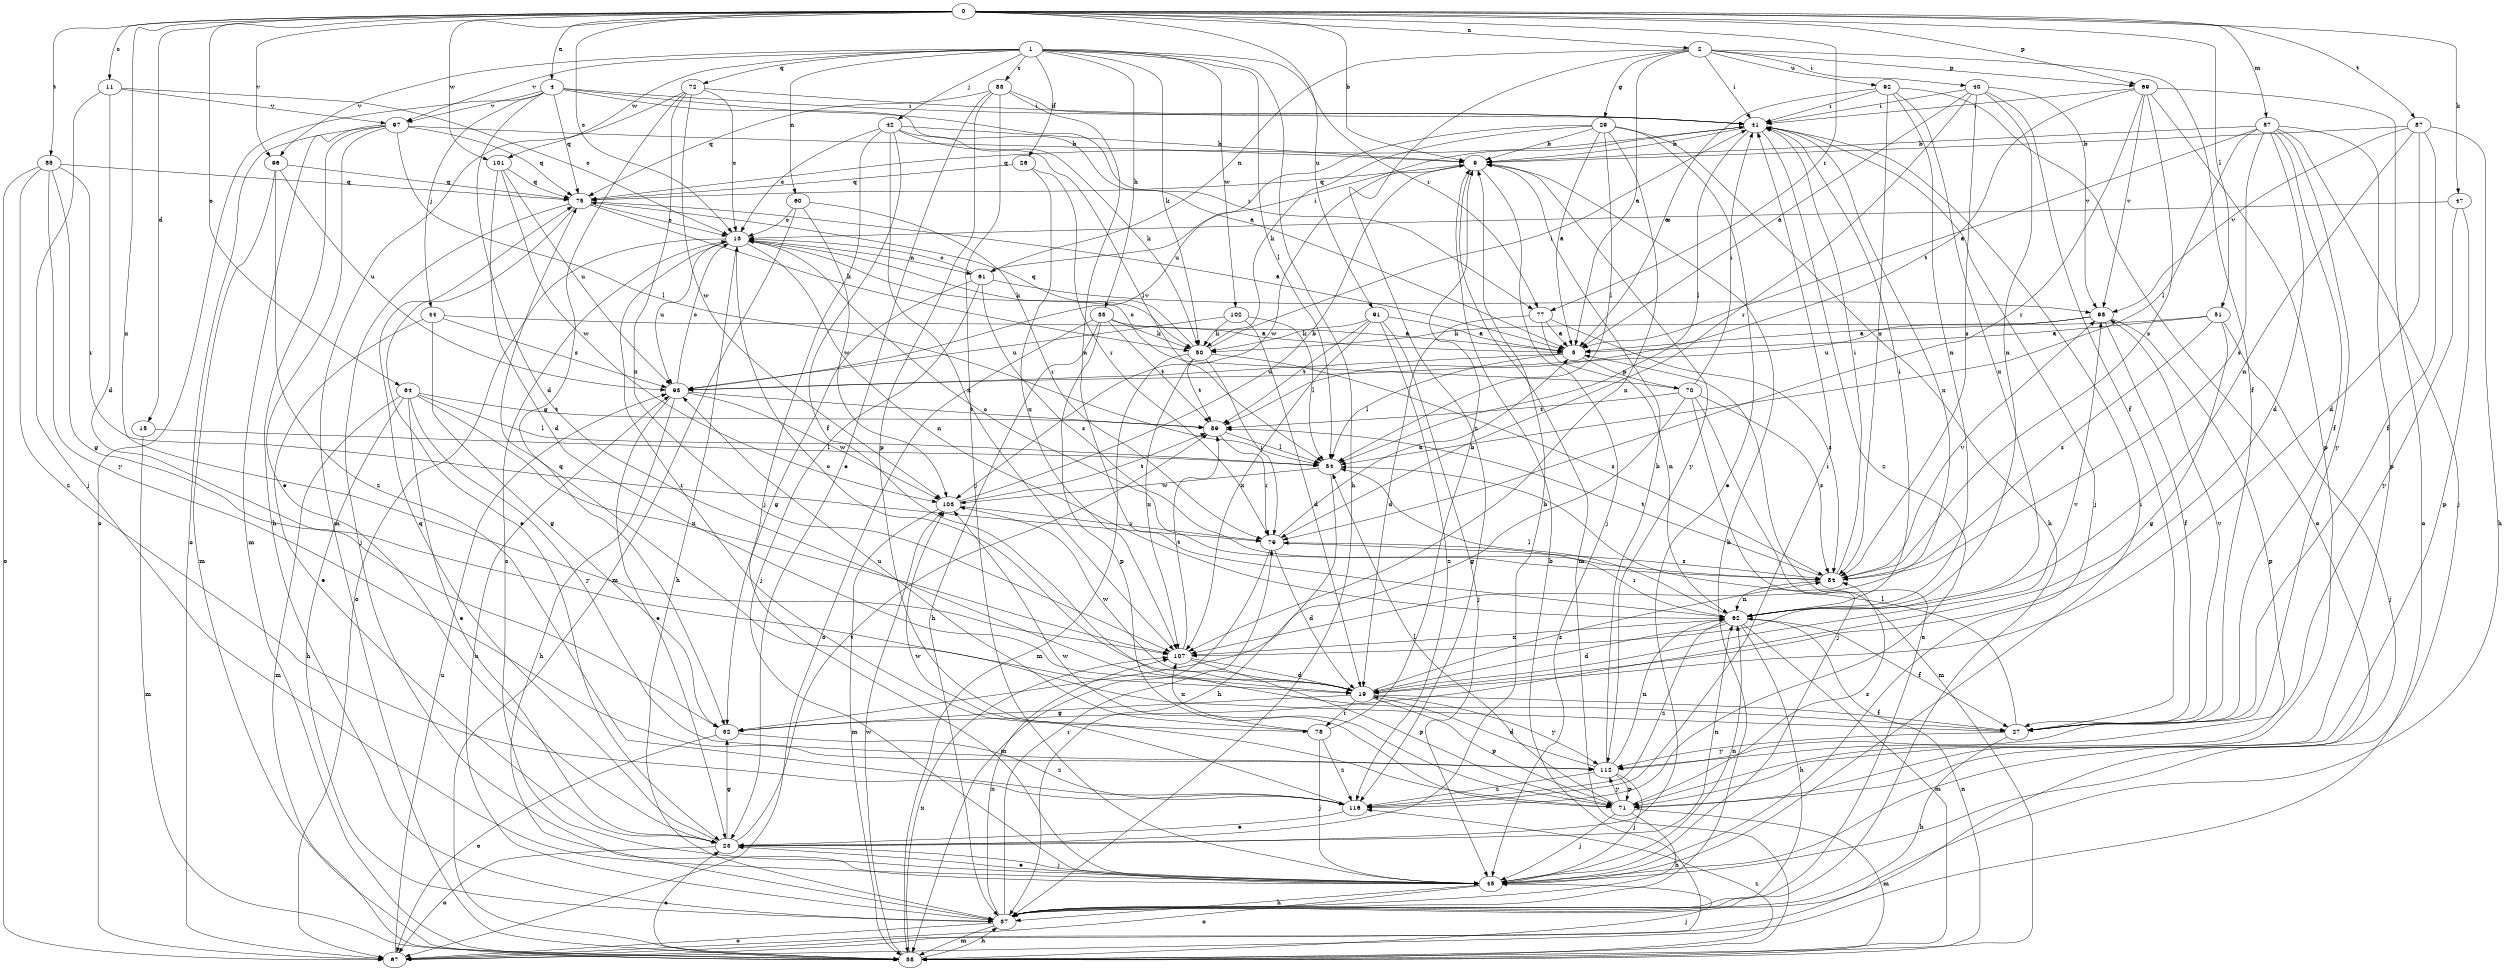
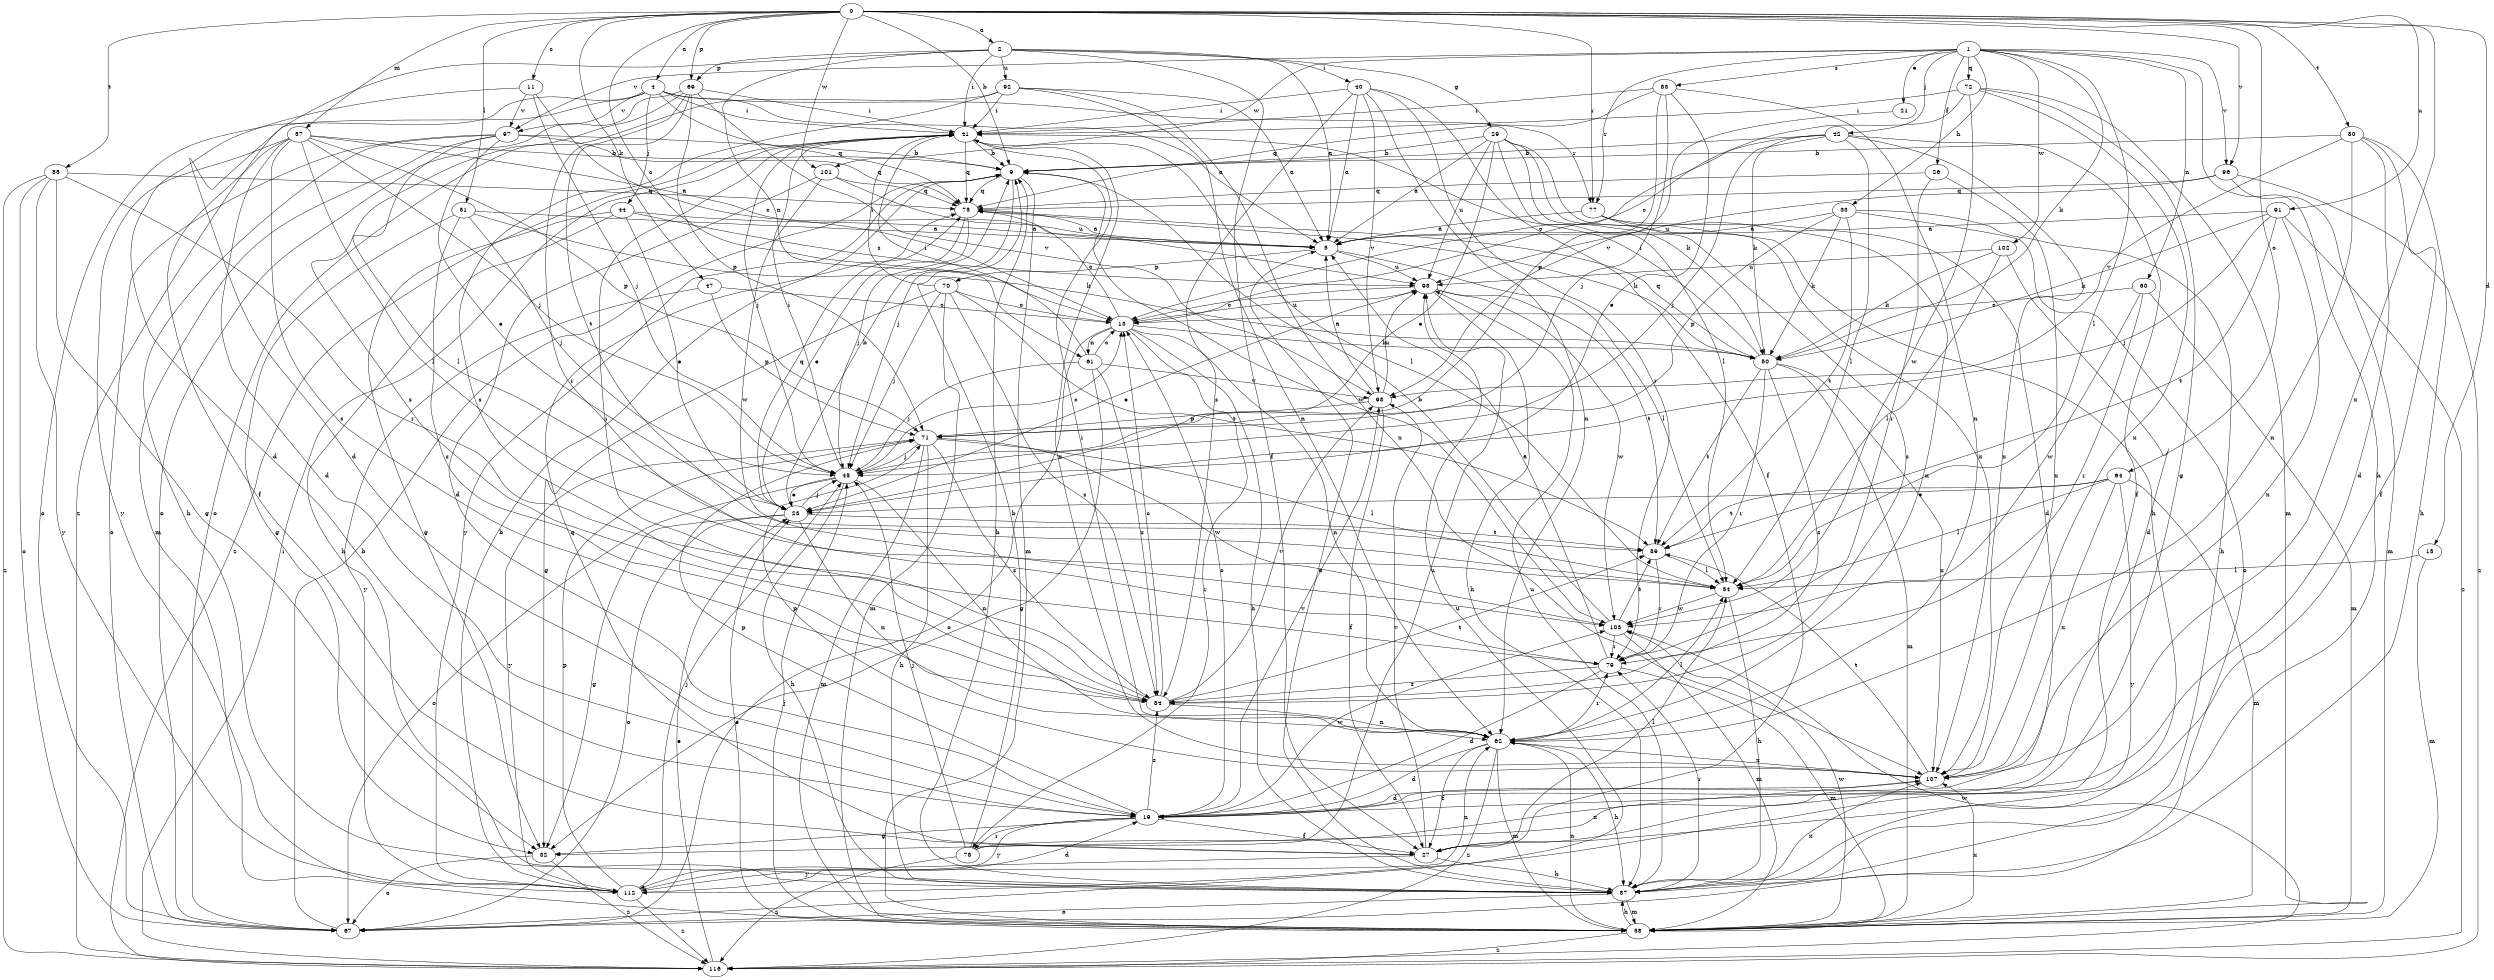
  strict digraph {
    0
    2
    4
    9
    11
    13
    15
    47
    51
    57
    64
    69
    77
    85
-   87
+   87 [label=80]
    91
    96
    101
    107
    5
    27
    29
    40
    41
    61
    92
    116
    97
    19
    44
    67
    75
    45
    58
    103
    112
    37
    50
    93
    62
    78
    54
    71
    32
    84
    23
    89
    98
    79
    1
+   21
    26
    33
    42
    60
    72
    83
    102
    70
    0 -> 2 [label=a]
    0 -> 4 [label=a]
    0 -> 9 [label=b]
    0 -> 11 [label=c]
    0 -> 13 [label=c]
    0 -> 15 [label=d]
    0 -> 47 [label=k]
    0 -> 51 [label=l]
    0 -> 57 [label=m]
    0 -> 64 [label=o]
    0 -> 69 [label=p]
    0 -> 77 [label=r]
    0 -> 85 [label=t]
    0 -> 87 [label=t]
    0 -> 91 [label=u]
    0 -> 96 [label=v]
    0 -> 101 [label=w]
    0 -> 107 [label=x]
    2 -> 69 [label=p]
    2 -> 5 [label=a]
    2 -> 27 [label=f]
    2 -> 29 [label=g]
    2 -> 40 [label=i]
    2 -> 41 [label=i]
    2 -> 61 [label=n]
    2 -> 92 [label=u]
    2 -> 116 [label=z]
    4 -> 77 [label=r]
    4 -> 5 [label=a]
    4 -> 41 [label=i]
    4 -> 97 [label=v]
    4 -> 19 [label=d]
    4 -> 44 [label=j]
    4 -> 67 [label=o]
    4 -> 75 [label=q]
    9 -> 75 [label=q]
    9 -> 45 [label=j]
    9 -> 58 [label=m]
    9 -> 103 [label=w]
    9 -> 112 [label=y]
    11 -> 13 [label=c]
    11 -> 97 [label=v]
    11 -> 19 [label=d]
    11 -> 45 [label=j]
    13 -> 61 [label=n]
    13 -> 67 [label=o]
    13 -> 37 [label=h]
    13 -> 50 [label=k]
    13 -> 93 [label=u]
    13 -> 62 [label=n]
    13 -> 78 [label=r]
    15 -> 58 [label=m]
    15 -> 54 [label=l]
    47 -> 13 [label=c]
    47 -> 112 [label=y]
    47 -> 71 [label=p]
    51 -> 5 [label=a]
    51 -> 45 [label=j]
    51 -> 50 [label=k]
    51 -> 32 [label=g]
    51 -> 84 [label=s]
    57 -> 9 [label=b]
    57 -> 5 [label=a]
    57 -> 27 [label=f]
    57 -> 19 [label=d]
    57 -> 45 [label=j]
    57 -> 112 [label=y]
    57 -> 54 [label=l]
    57 -> 71 [label=p]
    57 -> 84 [label=s]
    64 -> 107 [label=x]
    64 -> 58 [label=m]
    64 -> 112 [label=y]
-   64 -> 37 [label=h]
+   44 -> 37 [label=h]
    64 -> 54 [label=l]
    64 -> 23 [label=e]
    64 -> 89 [label=t]
    69 -> 41 [label=i]
    69 -> 67 [label=o]
    69 -> 71 [label=p]
    69 -> 84 [label=s]
    69 -> 89 [label=t]
    69 -> 98 [label=v]
    69 -> 79 [label=r]
    77 -> 5 [label=a]
    77 -> 19 [label=d]
    77 -> 62 [label=n]
    77 -> 84 [label=s]
    85 -> 116 [label=z]
    85 -> 67 [label=o]
    85 -> 75 [label=q]
    85 -> 112 [label=y]
    85 -> 32 [label=g]
    85 -> 79 [label=r]
    87 -> 9 [label=b]
    87 -> 27 [label=f]
    87 -> 19 [label=d]
    87 -> 37 [label=h]
    87 -> 62 [label=n]
    87 -> 98 [label=v]
    91 -> 107 [label=x]
    91 -> 5 [label=a]
    91 -> 116 [label=z]
    91 -> 45 [label=j]
    91 -> 50 [label=k]
    91 -> 89 [label=t]
    96 -> 116 [label=z]
    96 -> 75 [label=q]
    96 -> 58 [label=m]
    96 -> 93 [label=u]
    101 -> 19 [label=d]
    101 -> 75 [label=q]
    101 -> 103 [label=w]
    101 -> 93 [label=u]
    107 -> 19 [label=d]
    107 -> 71 [label=p]
    107 -> 89 [label=t]
    5 -> 93 [label=u]
    5 -> 54 [label=l]
    5 -> 70 [label=p]
    27 -> 75 [label=q]
    27 -> 112 [label=y]
    27 -> 37 [label=h]
    27 -> 54 [label=l]
    27 -> 98 [label=v]
    29 -> 9 [label=b]
    29 -> 107 [label=x]
    29 -> 5 [label=a]
    29 -> 37 [label=h]
    29 -> 50 [label=k]
    29 -> 93 [label=u]
    29 -> 54 [label=l]
    29 -> 23 [label=e]
    40 -> 5 [label=a]
    40 -> 27 [label=f]
    40 -> 41 [label=i]
    40 -> 62 [label=n]
    40 -> 84 [label=s]
    40 -> 98 [label=v]
    40 -> 79 [label=r]
    41 -> 9 [label=b]
    41 -> 107 [label=x]
    41 -> 116 [label=z]
    41 -> 75 [label=q]
    41 -> 45 [label=j]
    41 -> 54 [label=l]
    61 -> 13 [label=c]
    61 -> 41 [label=i]
    61 -> 45 [label=j]
    61 -> 32 [label=g]
    61 -> 84 [label=s]
    61 -> 98 [label=v]
    92 -> 107 [label=x]
    92 -> 5 [label=a]
    92 -> 41 [label=i]
    92 -> 67 [label=o]
    92 -> 62 [label=n]
    92 -> 84 [label=s]
    116 -> 41 [label=i]
    116 -> 103 [label=w]
    116 -> 23 [label=e]
    97 -> 9 [label=b]
    97 -> 67 [label=o]
    97 -> 75 [label=q]
    97 -> 58 [label=m]
    97 -> 37 [label=h]
    97 -> 54 [label=l]
    97 -> 23 [label=e]
    19 -> 13 [label=c]
    19 -> 27 [label=f]
    19 -> 103 [label=w]
    19 -> 112 [label=y]
    19 -> 78 [label=r]
    19 -> 71 [label=p]
    19 -> 32 [label=g]
    19 -> 84 [label=s]
    19 -> 98 [label=v]
    44 -> 5 [label=a]
    44 -> 93 [label=s]
    44 -> 32 [label=g]
    44 -> 23 [label=e]
    67 -> 9 [label=b]
    67 -> 93 [label=u]
-   75 -> 13 [label=c]
+   13 -> 75 [label=c]
    75 -> 5 [label=a]
    75 -> 45 [label=j]
    75 -> 50 [label=k]
    75 -> 23 [label=e]
    45 -> 13 [label=c]
    45 -> 41 [label=i]
    45 -> 67 [label=o]
    45 -> 37 [label=h]
    45 -> 62 [label=n]
    45 -> 23 [label=e]
    58 -> 107 [label=x]
    58 -> 116 [label=z]
    58 -> 45 [label=j]
    58 -> 103 [label=w]
    58 -> 37 [label=h]
    58 -> 62 [label=n]
    58 -> 23 [label=e]
    103 -> 9 [label=b]
    103 -> 58 [label=m]
    103 -> 89 [label=t]
    103 -> 79 [label=r]
    112 -> 9 [label=b]
    112 -> 116 [label=z]
    112 -> 19 [label=d]
    112 -> 45 [label=j]
    112 -> 62 [label=n]
    112 -> 71 [label=p]
    37 -> 9 [label=b]
    37 -> 107 [label=x]
    37 -> 5 [label=a]
    37 -> 67 [label=o]
    37 -> 58 [label=m]
    37 -> 93 [label=u]
    37 -> 79 [label=r]
    50 -> 107 [label=x]
    50 -> 41 [label=i]
    50 -> 75 [label=q]
    50 -> 58 [label=m]
    50 -> 84 [label=s]
    50 -> 89 [label=t]
    50 -> 79 [label=r]
    93 -> 13 [label=c]
    93 -> 103 [label=w]
    93 -> 37 [label=h]
    93 -> 23 [label=e]
    93 -> 89 [label=t]
    62 -> 107 [label=x]
    62 -> 27 [label=f]
    62 -> 41 [label=i]
    62 -> 116 [label=z]
    62 -> 19 [label=d]
    62 -> 58 [label=m]
    62 -> 37 [label=h]
    62 -> 54 [label=l]
    62 -> 79 [label=r]
    78 -> 9 [label=b]
    78 -> 107 [label=x]
    78 -> 116 [label=z]
    78 -> 45 [label=j]
    78 -> 93 [label=u]
    54 -> 103 [label=w]
    54 -> 37 [label=h]
    71 -> 45 [label=j]
    71 -> 58 [label=m]
    71 -> 103 [label=w]
    71 -> 112 [label=y]
    71 -> 37 [label=h]
    71 -> 54 [label=l]
    71 -> 84 [label=s]
    32 -> 116 [label=z]
    32 -> 67 [label=o]
    84 -> 13 [label=c]
    84 -> 41 [label=i]
    84 -> 62 [label=n]
    84 -> 89 [label=t]
    84 -> 98 [label=v]
    23 -> 9 [label=b]
    23 -> 67 [label=o]
    23 -> 75 [label=q]
    23 -> 45 [label=j]
    23 -> 62 [label=n]
    23 -> 32 [label=g]
    23 -> 89 [label=t]
    89 -> 54 [label=l]
    89 -> 79 [label=r]
    98 -> 5 [label=a]
    98 -> 27 [label=f]
    98 -> 93 [label=u]
    98 -> 71 [label=p]
    79 -> 5 [label=a]
    79 -> 19 [label=d]
    79 -> 58 [label=m]
    79 -> 84 [label=s]
    1 -> 77 [label=r]
    1 -> 96 [label=v]
    1 -> 101 [label=w]
    1 -> 97 [label=v]
    1 -> 37 [label=h]
    1 -> 50 [label=k]
    1 -> 54 [label=l]
+   1 -> 21 [label=e]
    1 -> 26 [label=f]
    1 -> 33 [label=h]
    1 -> 42 [label=j]
    1 -> 60 [label=n]
    1 -> 72 [label=q]
    1 -> 83 [label=s]
    1 -> 102 [label=w]
+   21 -> 98 [label=v]
    26 -> 107 [label=x]
    26 -> 75 [label=q]
    26 -> 79 [label=r]
    33 -> 5 [label=a]
    33 -> 67 [label=o]
    33 -> 37 [label=h]
    33 -> 50 [label=k]
    33 -> 71 [label=p]
    33 -> 89 [label=t]
    42 -> 9 [label=b]
    42 -> 13 [label=c]
    42 -> 107 [label=x]
    42 -> 27 [label=f]
    42 -> 45 [label=j]
    42 -> 50 [label=k]
    42 -> 54 [label=l]
    60 -> 13 [label=c]
    60 -> 58 [label=m]
    60 -> 103 [label=w]
    60 -> 79 [label=r]
    72 -> 13 [label=c]
    72 -> 107 [label=x]
    72 -> 41 [label=i]
    72 -> 58 [label=m]
    72 -> 103 [label=w]
    72 -> 32 [label=g]
    83 -> 41 [label=i]
    83 -> 75 [label=q]
    83 -> 45 [label=j]
    83 -> 62 [label=n]
    83 -> 71 [label=p]
    83 -> 23 [label=e]
    102 -> 19 [label=d]
    102 -> 50 [label=k]
    102 -> 93 [label=u]
    102 -> 54 [label=l]
    70 -> 13 [label=c]
    70 -> 41 [label=i]
    70 -> 45 [label=j]
    70 -> 58 [label=m]
    70 -> 32 [label=g]
    70 -> 84 [label=s]
    70 -> 89 [label=t]
  }
